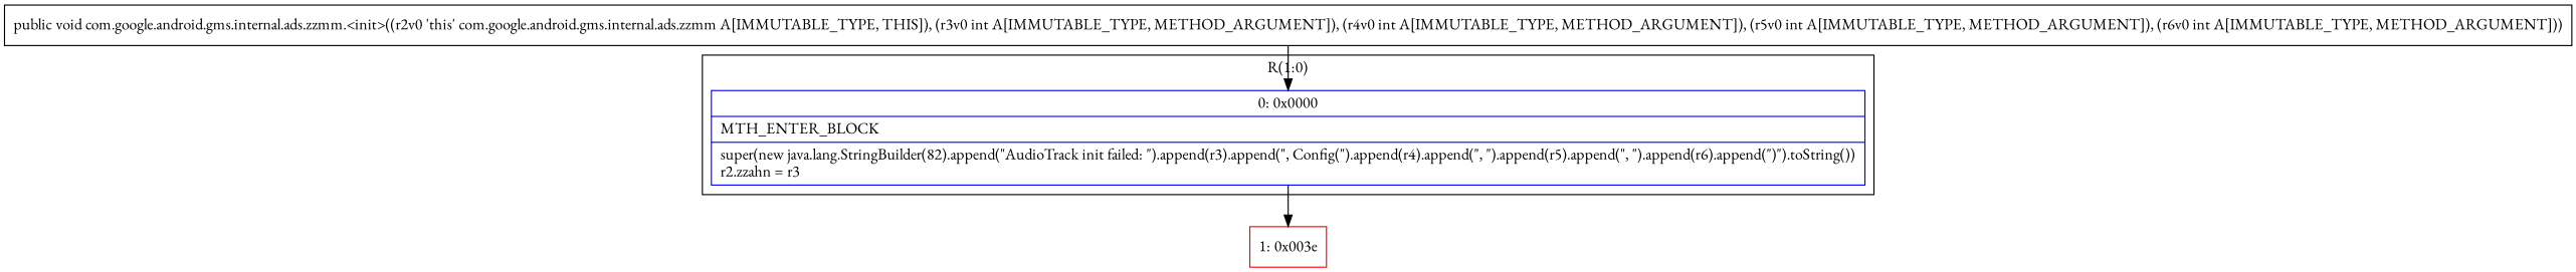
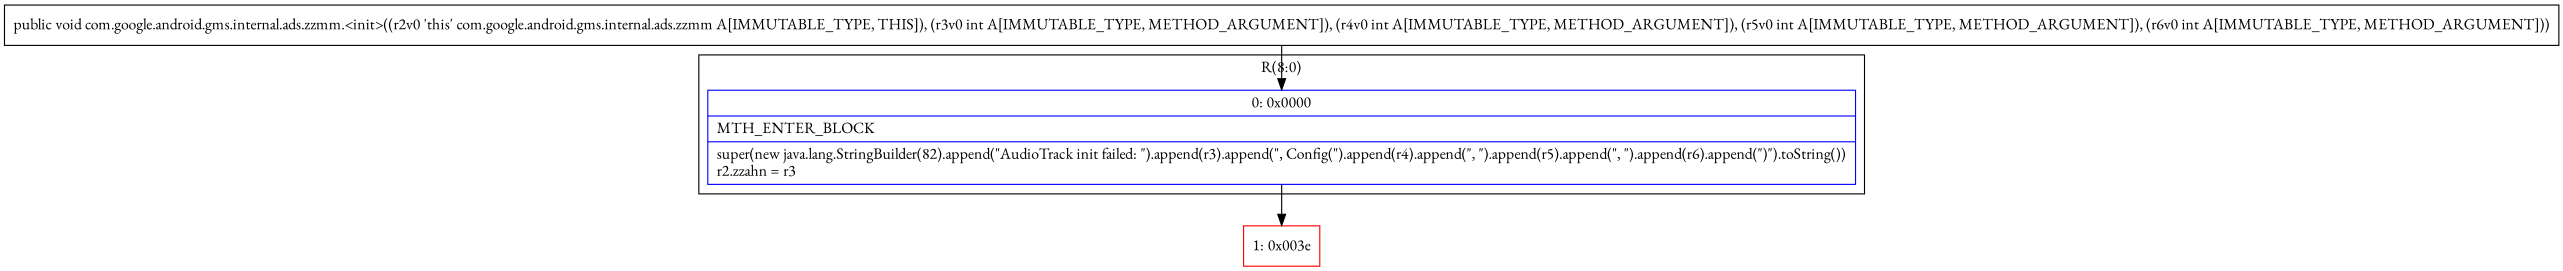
  digraph {
    fontname="EB Garamond"
    node [shape=record fontname="EB Garamond"]
    edge [fontname="EB Garamond"]
    n1 [color=blue label="{0\:\ 0x0000|MTH_ENTER_BLOCK\l|super(new java.lang.StringBuilder(82).append(\"AudioTrack init failed: \").append(r3).append(\", Config(\").append(r4).append(\", \").append(r5).append(\", \").append(r6).append(\")\").toString())\lr2.zzahn = r3\l}"]
    n2 [color=red label="{1\:\ 0x003e}"]
    n3 [label="{public void com.google.android.gms.internal.ads.zzmm.\<init\>((r2v0 'this' com.google.android.gms.internal.ads.zzmm A[IMMUTABLE_TYPE, THIS]), (r3v0 int A[IMMUTABLE_TYPE, METHOD_ARGUMENT]), (r4v0 int A[IMMUTABLE_TYPE, METHOD_ARGUMENT]), (r5v0 int A[IMMUTABLE_TYPE, METHOD_ARGUMENT]), (r6v0 int A[IMMUTABLE_TYPE, METHOD_ARGUMENT])) }"]
    subgraph cluster_1 {
-     label="R(1:0)"
+     label="R(8:0)"
      n1
    }
    n1 -> n2
    n3 -> n1
  }
